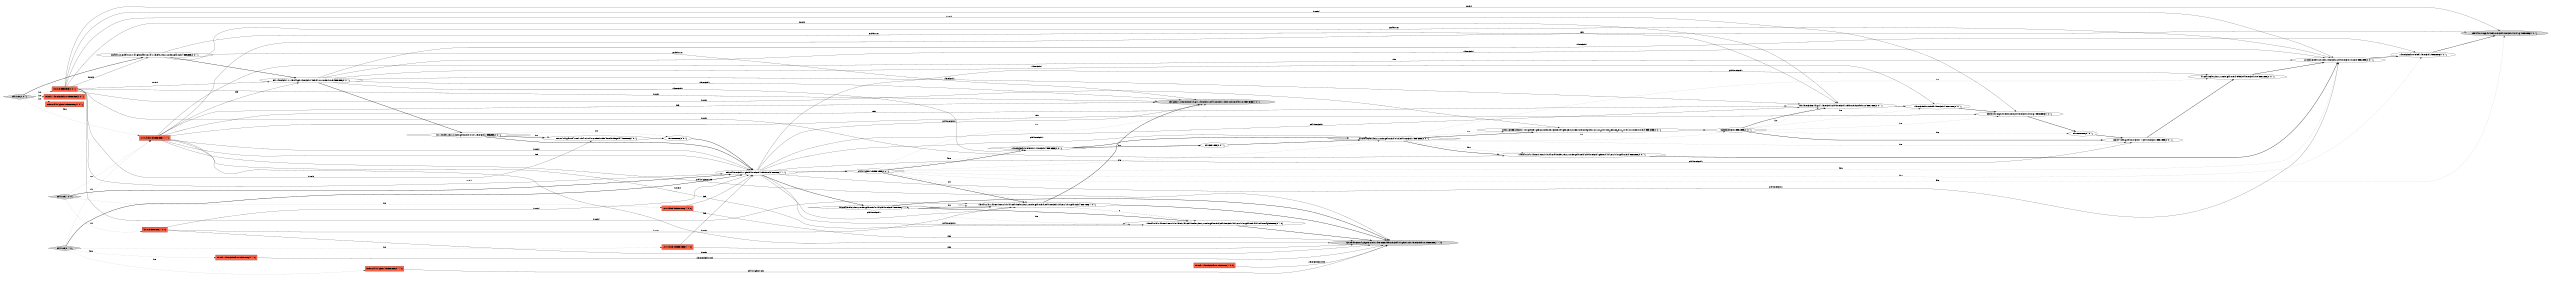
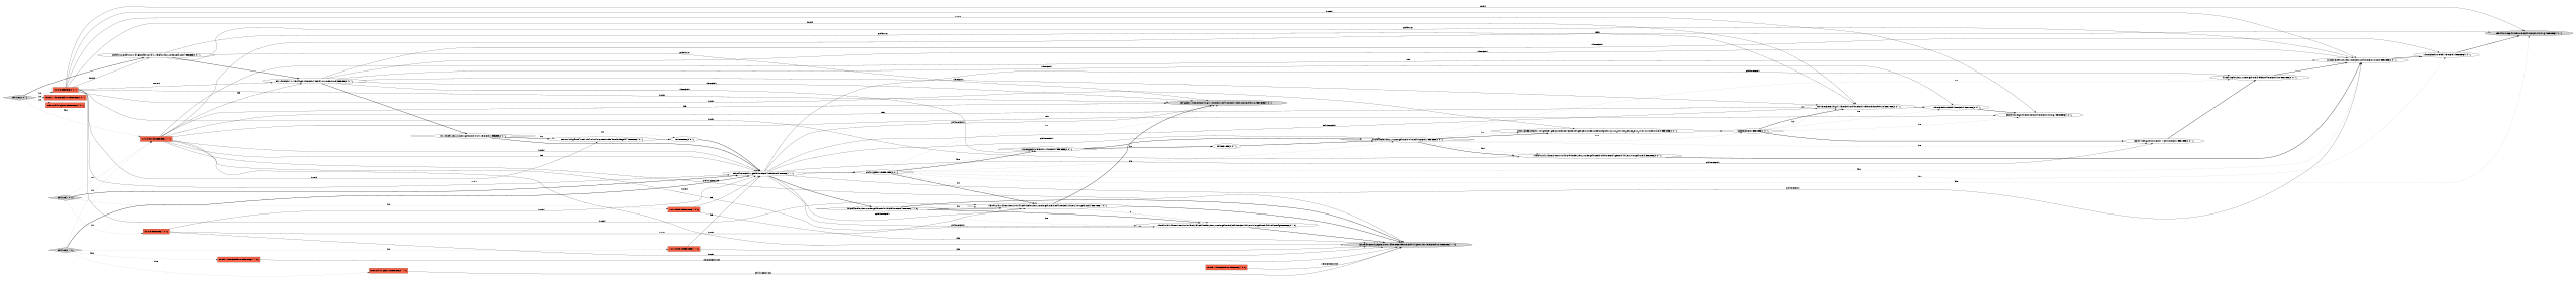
  digraph {
    fontname="Patrick Hand"
    rankdir=LR
    node [fillcolor=white fontname="Patrick Hand" shape=ellipse style=filled]
    edge [fontname="Patrick Hand" style=solid]
    n1 [fillcolor=tomato label="int branchId@@@2@@@['1', '0', '0']" shape=box]
    n2 [fillcolor=lightgray label="super.edu.fdu.CPPDG.tinypdg.pe.ExpressionInfo@1a095c9statebranchIdpublishSingleTaskDatawriterOutputPathsMoved@@@7@@@['1', '1', '0']"]
    n3 [label="Path publisherOutputDir = getPublisherOutputDir(state,branchId)@@@9@@@['1', '1', '1']"]
    n4 [label="WriterUtils.mkdirsWithRecursivePermission(this.publisherFileSystemByBranches.get(branchId),publisherOutputDir,this.permissions.get(branchId))@@@11@@@['1', '0', '1']"]
    n5 [label="addWriterOutputToExistingDir(writerOutputDir,publisherOutputDir,state,branchId,parallelRunner)@@@21@@@['0', '0', '1']"]
    n6 [fillcolor=lightgray label="addSingleTaskWriterOutputToExistingDir(writerOutputDir,publisherOutputDir,state,branchId,parallelRunner)@@@12@@@['0', '0', '1']"]
    n7 [label="WriterUtils.mkdirsWithRecursivePermissionWithRetry(this.publisherFileSystemByBranches.get(branchId),publisherOutputDir,this.permissions.get(branchId),this.retrierConfig)@@@5@@@['0', '1', '0']"]
    n8 [label="movePath(parallelRunner,state,writerOutputDir,publisherOutputDir,branchId)@@@32@@@['0', '0', '1']"]
    n9 [label="this.publisherFileSystemByBranches.get(branchId).exists(publisherOutputDir)@@@18@@@['0', '0', '1']" shape=diamond]
    n10 [label="this.publisherFileSystemByBranches.get(branchId).delete(publisherOutputDir,true)@@@27@@@['0', '0', '1']"]
    n11 [label="LOG.info(\"Deleting publisher output dir \" + publisherOutputDir)@@@26@@@['0', '0', '1']"]
    n12 [label="publishSingleTaskData@@@10@@@['0', '0', '1']" shape=diamond]
    n13 [label="!this.publisherFileSystemByBranches.get(branchId).exists(publisherOutputDir)@@@4@@@['1', '1', '0']" shape=diamond]
    n14 [fillcolor=lightgray label="publishData['0', '0', '1']" shape=diamond]
    n15 [fillcolor=tomato label="WorkUnitState state@@@2@@@['1', '1', '1']" shape=box]
    n16 [label="ParallelRunner parallelRunner = this.getParallelRunner(this.writerFileSystemByBranches.get(branchId))@@@3@@@['0', '0', '1']"]
    n17 [fillcolor=tomato label="Set<Path> writerOutputPathsMoved@@@2@@@['0', '0', '1']" shape=box]
    n18 [fillcolor=tomato label="boolean publishSingleTaskData@@@2@@@['0', '0', '1']" shape=box]
    n19 [fillcolor=tomato label="int branchId@@@2@@@['0', '0', '1']" shape=box]
    n20 [fillcolor=lightgray label="addPublisherLineageInfo(state,branchId,publisherOutputDir.toString())@@@34@@@['0', '0', '1']"]
    n21 [label="addPublisherLineageInfo(state,branchId,publisherOutputDir.toString())@@@23@@@['0', '0', '1']"]
    n22 [label="Path writerOutputDir = WriterUtils.getWriterOutputDir(state,this.numBranches,branchId)@@@4@@@['0', '0', '1']"]
    n23 [label="boolean replaceFinalOutputDir = this.getState().getPropAsBoolean(ForkOperatorUtils.getPropertyNameForBranch(ConfigurationKeys.DATA_PUBLISHER_REPLACE_FINAL_DIR,this.numBranches,branchId))@@@19@@@['0', '0', '1']"]
    n24 [label="WriterUtils.mkdirsWithRecursivePermission(this.publisherFileSystemByBranches.get(branchId),publisherOutputDir.getParent(),this.permissions.get(branchId))@@@30@@@['0', '0', '1']"]
    n25 [label="LOG.warn(String.format(\"Branch %d of WorkUnit %s produced no data\",branchId,state.getId()))@@@6@@@['0', '0', '1']"]
    n26 [label="writerOutputPathsMoved.add(writerOutputDir)@@@22@@@['0', '0', '1']"]
-   n27 [label="return@@@24@@@['0', '0', '1']"]
    n28 [label="writerOutputPathsMoved.add(writerOutputDir)@@@33@@@['0', '0', '1']"]
    n29 [label="!this.writerFileSystemByBranches.get(branchId).exists(writerOutputDir)@@@5@@@['0', '0', '1']" shape=diamond]
    n30 [label="writerOutputPathsMoved.contains(writerOutputDir)@@@15@@@['0', '0', '1']" shape=diamond]
    n31 [label="!replaceFinalOutputDir@@@20@@@['0', '0', '1']" shape=diamond]
    n32 [label="return@@@7@@@['0', '0', '1']"]
    n33 [fillcolor=tomato label="Set<Path> writerOutputPathsMoved@@@2@@@['0', '1', '0']" shape=box]
    n34 [fillcolor=tomato label="WorkUnitState state@@@2@@@['0', '1', '0']" shape=box]
    n35 [fillcolor=lightgray label="publishData['1', '0', '0']" shape=diamond]
    n36 [fillcolor=tomato label="WorkUnitState state@@@2@@@['1', '0', '0']" shape=box]
    n37 [fillcolor=tomato label="Set<Path> writerOutputPathsMoved@@@2@@@['1', '0', '0']" shape=box]
    n38 [fillcolor=lightgray label="publishData['0', '1', '0']" shape=diamond]
    n39 [fillcolor=tomato label="boolean publishSingleTaskData@@@2@@@['0', '1', '0']" shape=box]
    n40 [label="return@@@16@@@['0', '0', '1']"]
    n1 -> n2 [label=branchId]
    n1 -> n3 [label=branchId]
    n1 -> n4 [label=branchId]
    n3 -> n4 [label=publisherOutputDir]
    n3 -> n5 [label=publisherOutputDir]
    n3 -> n6 [label=publisherOutputDir]
    n3 -> n7 [label=publisherOutputDir]
    n3 -> n8 [label=publisherOutputDir]
    n3 -> n9 [label=publisherOutputDir]
    n3 -> n10 [label=publisherOutputDir]
    n3 -> n11 [label=publisherOutputDir]
    n3 -> n12 [style=bold]
    n3 -> n13 [style=bold]
    n4 -> n2 [style=bold]
    n4 -> n6 [style=bold]
    n4 -> n7 [label=0 style=dashed]
    n5 -> n26 [style=bold]
    n7 -> n2 [style=bold]
    n8 -> n28 [style=bold]
    n9 -> n10 [label=true style=dotted]
    n9 -> n11 [label=true style=dotted]
    n9 -> n23 [style=bold]
    n9 -> n23 [label=true style=dotted]
    n9 -> n24 [style=bold]
    n9 -> n24 [label=false style=dotted]
    n9 -> n31 [label=true style=dotted]
    n10 -> n8 [style=bold]
    n11 -> n10 [style=bold]
    n12 -> n4 [style=bold]
    n12 -> n4 [label=true style=dotted]
    n12 -> n6 [label=true style=dotted]
    n12 -> n8 [label=false style=dotted]
    n12 -> n9 [label=false style=dotted]
    n12 -> n20 [label=false style=dotted]
    n12 -> n28 [label=false style=dotted]
    n12 -> n30 [label=false style=dotted]
    n12 -> n30 [style=bold]
    n13 -> n2 [style=bold]
    n13 -> n4 [style=bold]
    n13 -> n4 [label=true style=dotted]
    n13 -> n7 [label=true style=dotted]
    n13 -> n7 [style=bold]
    n14 -> n15 [label=false style=dotted]
    n14 -> n16 [style=bold]
    n14 -> n17 [label=true style=dotted]
    n14 -> n18 [label=true style=dotted]
    n14 -> n19 [label=true style=dotted]
    n15 -> n2 [label=publishSingleTaskData]
    n15 -> n2 [label=branchId]
    n15 -> n3 [label=state]
    n15 -> n3 [label=branchId]
    n15 -> n5 [label=state]
    n15 -> n6 [label=state]
    n15 -> n7 [label=branchId]
    n15 -> n8 [label=state]
    n15 -> n20 [label=state]
    n15 -> n21 [label=state]
    n15 -> n22 [label=state]
    n16 -> n5 [label=parallelRunner]
    n16 -> n6 [label=parallelRunner]
    n16 -> n8 [label=parallelRunner]
    n16 -> n22 [style=bold]
    n19 -> n3 [label=branchId]
    n19 -> n4 [label=branchId]
    n19 -> n5 [label=branchId]
    n19 -> n6 [label=branchId]
    n19 -> n8 [label=branchId]
    n19 -> n16 [label=branchId]
    n19 -> n20 [label=branchId]
    n19 -> n21 [label=branchId]
    n19 -> n22 [label=branchId]
    n19 -> n23 [label=branchId]
    n19 -> n24 [label=branchId]
    n19 -> n25 [label=branchId]
-   n21 -> n27 [style=bold]
    n22 -> n5 [label=writerOutputDir]
    n22 -> n6 [label=writerOutputDir]
    n22 -> n8 [label=writerOutputDir]
    n22 -> n26 [label=writerOutputDir]
    n22 -> n28 [label=writerOutputDir]
    n22 -> n29 [style=bold]
    n22 -> n30 [label=writerOutputDir]
    n23 -> n31 [style=bold]
    n24 -> n8 [style=bold]
    n25 -> n32 [style=bold]
    n26 -> n21 [style=bold]
-   n27 -> n11 [style=bold]
    n28 -> n20 [style=bold]
    n29 -> n3 [style=bold]
    n29 -> n25 [label=true style=dotted]
    n29 -> n25 [style=bold]
    n29 -> n32 [label=true style=dotted]
    n30 -> n9 [style=bold]
    n30 -> n40 [style=bold]
    n30 -> n40 [label=true style=dotted]
    n31 -> n5 [label=true style=dotted]
    n31 -> n5 [style=bold]
    n31 -> n11 [style=bold]
    n31 -> n21 [label=true style=dotted]
    n31 -> n26 [label=true style=dotted]
-   n31 -> n27 [label=true style=dotted]
    n32 -> n3 [style=bold]
    n33 -> n2 [label=writerOutputPathsMoved]
    n34 -> n2 [label=state]
    n34 -> n3 [label=state]
    n35 -> n1 [label=true style=dotted]
    n35 -> n3 [style=bold]
    n35 -> n15 [label=true style=dotted]
    n35 -> n36 [label=true style=dotted]
    n36 -> n2 [label=state]
    n36 -> n3 [label=state]
    n37 -> n2 [label=writerOutputPathsMoved]
    n38 -> n3 [style=bold]
    n38 -> n15 [label=true style=dotted]
    n38 -> n33 [label=false style=dotted]
    n38 -> n34 [label=true style=dotted]
    n38 -> n39 [label=true style=dotted]
    n39 -> n2 [label=publishSingleTaskData]
    n40 -> n9 [style=bold]
  }
